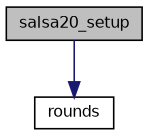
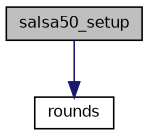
  digraph {
    rankdir=TB
    node [color=black fontname=Helvetica fontsize=10 shape=record style=filled]
-   n1 [fillcolor=grey75 fontcolor=black height=0.2 label=salsa20_setup width=0.4]
+   n1 [fillcolor=grey75 fontcolor=black height=0.2 label=salsa50_setup width=0.4]
    n2 [fillcolor=white height=0.2 label=rounds width=0.4]
    n1 -> n2 [color=midnightblue fontname=Helvetica fontsize=10 labelfontname=Helvetica labelfontsize=10 style=solid]
  }
